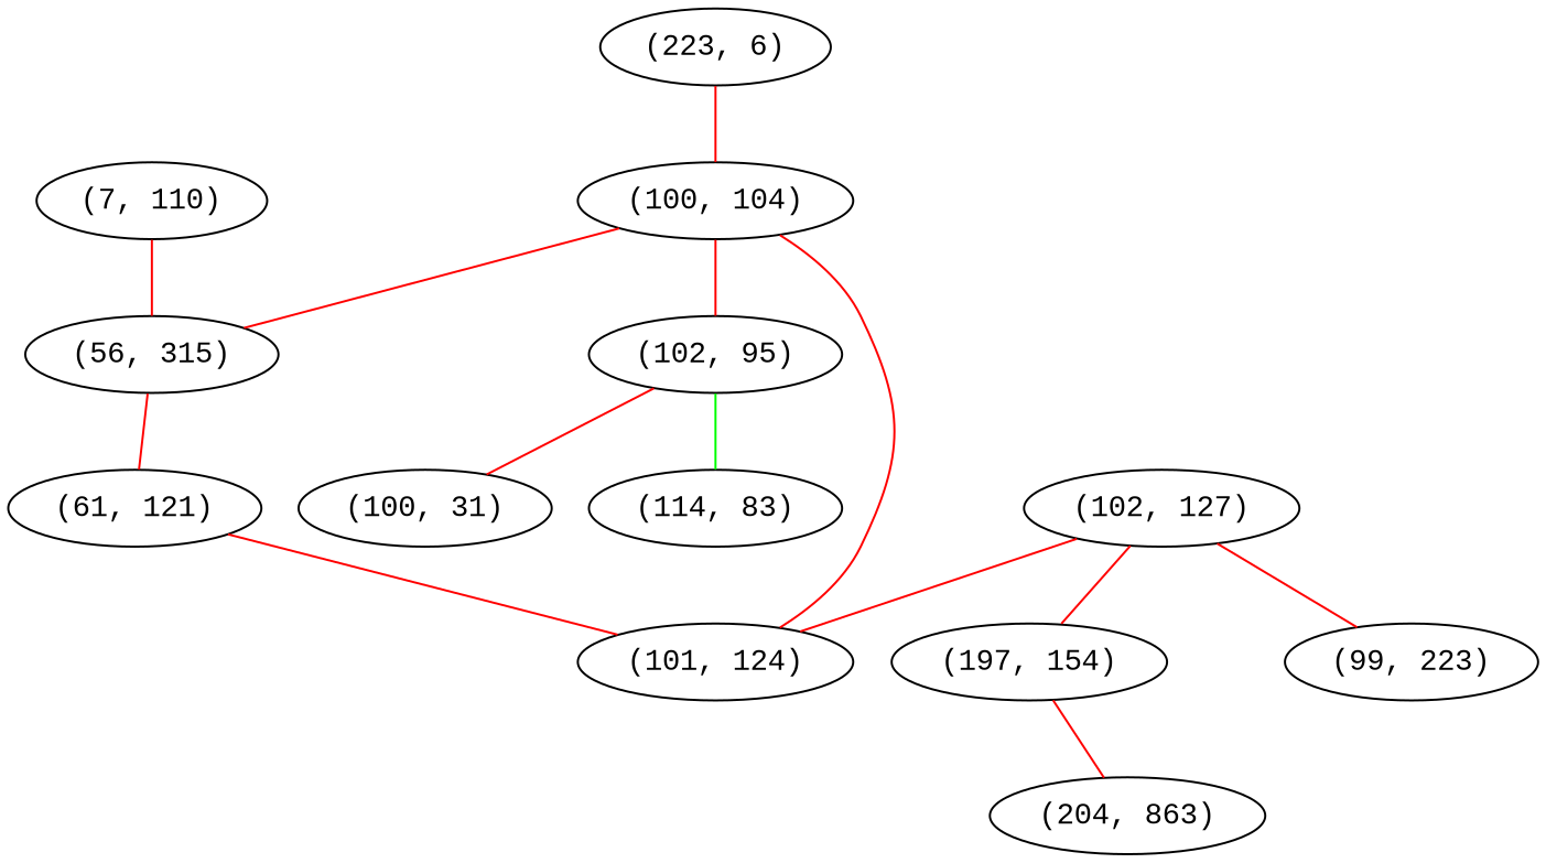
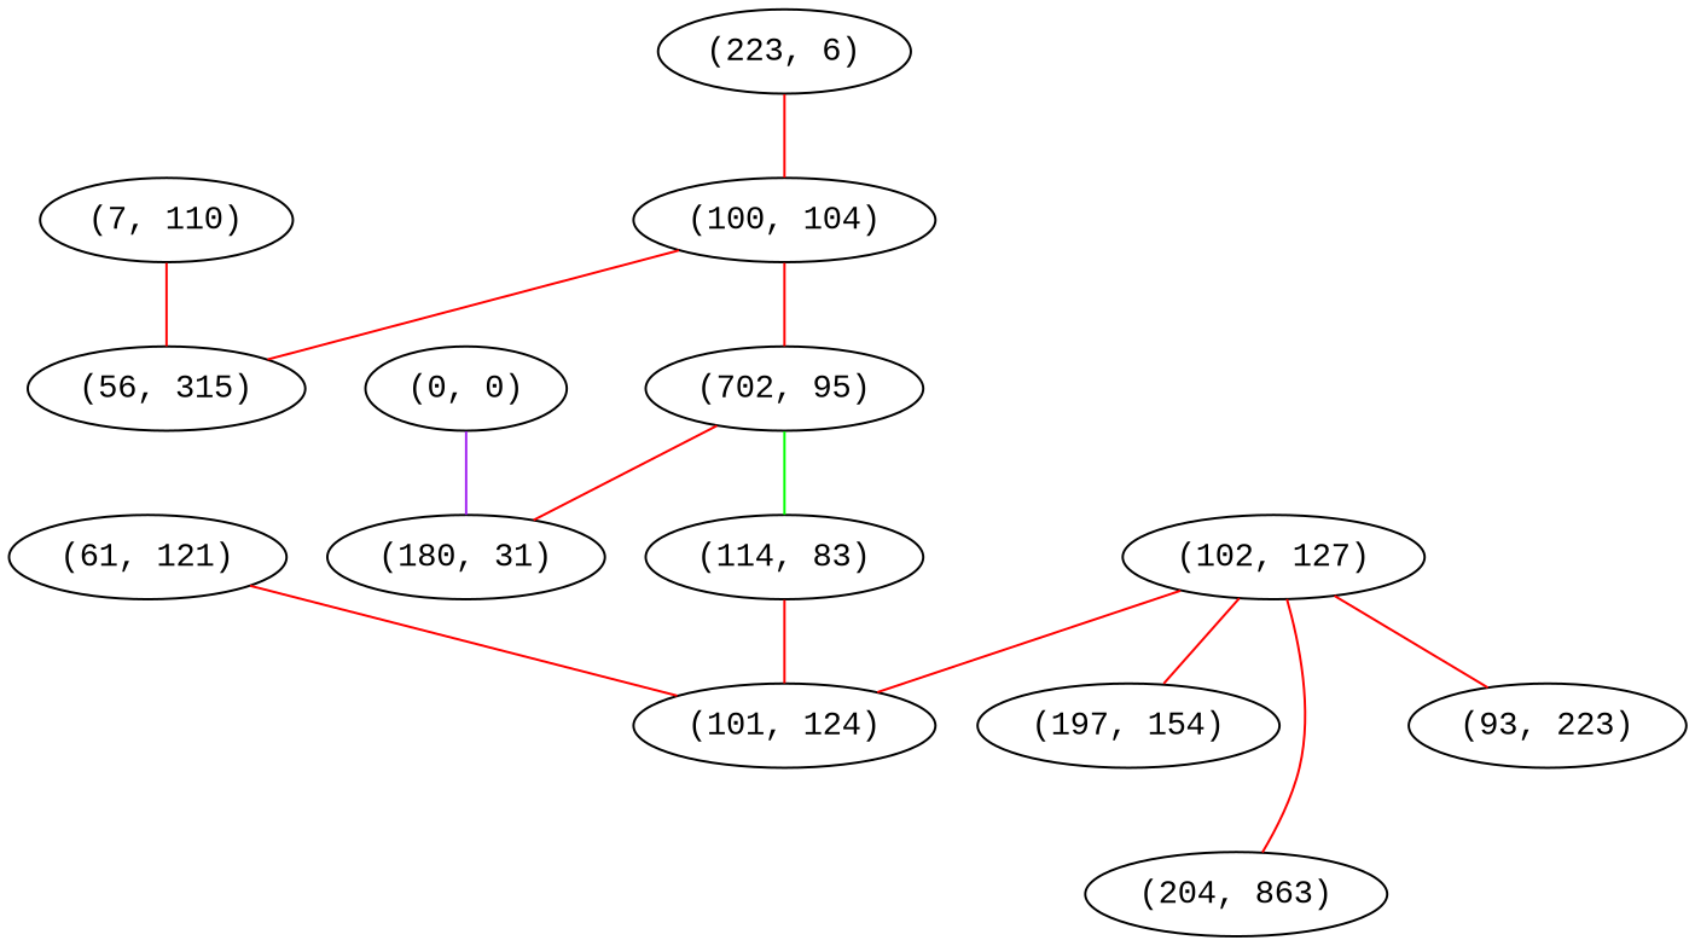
  graph {
    fontname="Liberation Mono"
    node [fontname="Liberation Mono"]
    edge [color=red fontname="Liberation Mono" weight=1]
    n1 [label="(56, 315)"]
    "(7, 110)"
    "(61, 121)"
-   "(100, 31)"
+   "(0, 0)"
+   "(100, 31)" [label="(180, 31)"]
    "(100, 104)"
-   "(102, 95)"
+   "(102, 95)" [label="(702, 95)"]
    "(101, 124)"
    "(114, 83)"
    "(102, 127)"
-   "(99, 223)"
+   "(99, 223)" [label="(93, 223)"]
    "(197, 154)"
    n13 [label="(204, 863)"]
    "(223, 6)"
-   n1 -- "(61, 121)"
    "(7, 110)" -- n1
    "(61, 121)" -- "(101, 124)"
+   "(0, 0)" -- "(100, 31)" [color=purple weight=4]
    "(100, 104)" -- n1
    "(100, 104)" -- "(102, 95)"
-   "(100, 104)" -- "(101, 124)"
+   "(114, 83)" -- "(101, 124)"
    "(102, 95)" -- "(100, 31)"
    "(102, 95)" -- "(114, 83)" [color=green weight=2]
    "(102, 127)" -- "(101, 124)"
    "(102, 127)" -- "(99, 223)"
    "(102, 127)" -- "(197, 154)"
-   "(197, 154)" -- n13
+   "(102, 127)" -- n13
    "(223, 6)" -- "(100, 104)"
  }
